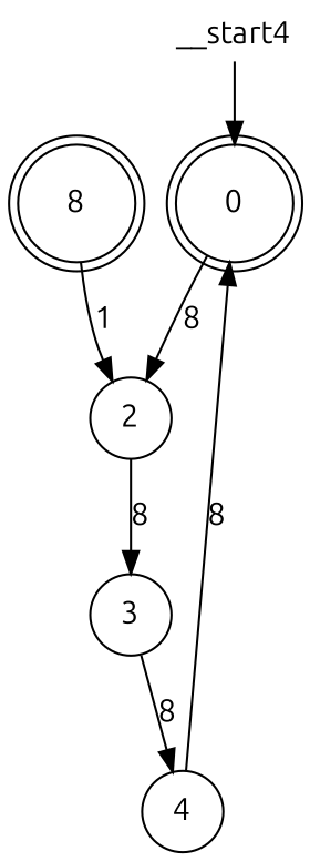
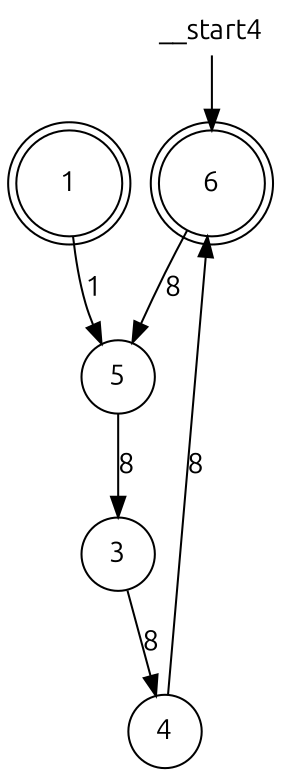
  digraph {
    fontname=Ubuntu
    node [fontname=Ubuntu shape=circle]
    edge [fontname=Ubuntu]
-   n1 [label=0 shape=doublecircle]
-   n2 [label=2]
-   n3 [label=8 shape=doublecircle]
+   n1 [label=6 shape=doublecircle]
+   n2 [label=5]
+   n3 [label=1 shape=doublecircle]
    n4 [label=3]
    n5 [label=4]
    n6 [height=0 label=__start4 shape=none width=0]
    n1 -> n2 [label=8]
    n2 -> n4 [label=8]
    n3 -> n2 [label=1]
    n4 -> n5 [label=8]
    n5 -> n1 [label=8]
    n6 -> n1
  }
